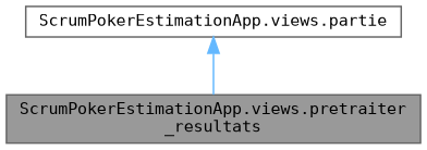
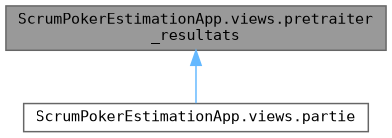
  digraph {
    rankdir=TB
    fontname="DejaVu Sans Mono"
    node [fontname="DejaVu Sans Mono" fontsize=10 shape=box style=filled]
    n1 [color=gray40 fillcolor=grey60 fontcolor=black height=0.2 label="ScrumPokerEstimationApp.views.pretraiter\l_resultats" width=0.4]
    n2 [color=grey40 fillcolor=white height=0.2 label="ScrumPokerEstimationApp.views.partie" width=0.4]
-   n2 -> n1 [color=steelblue1 dir=back fontname="DejaVu Sans Mono" fontsize=10 labelfontname=Helvetica labelfontsize=10 style=solid]
+   n1 -> n2 [color=steelblue1 dir=back fontname="DejaVu Sans Mono" fontsize=10 labelfontname=Helvetica labelfontsize=10 style=solid]
  }
